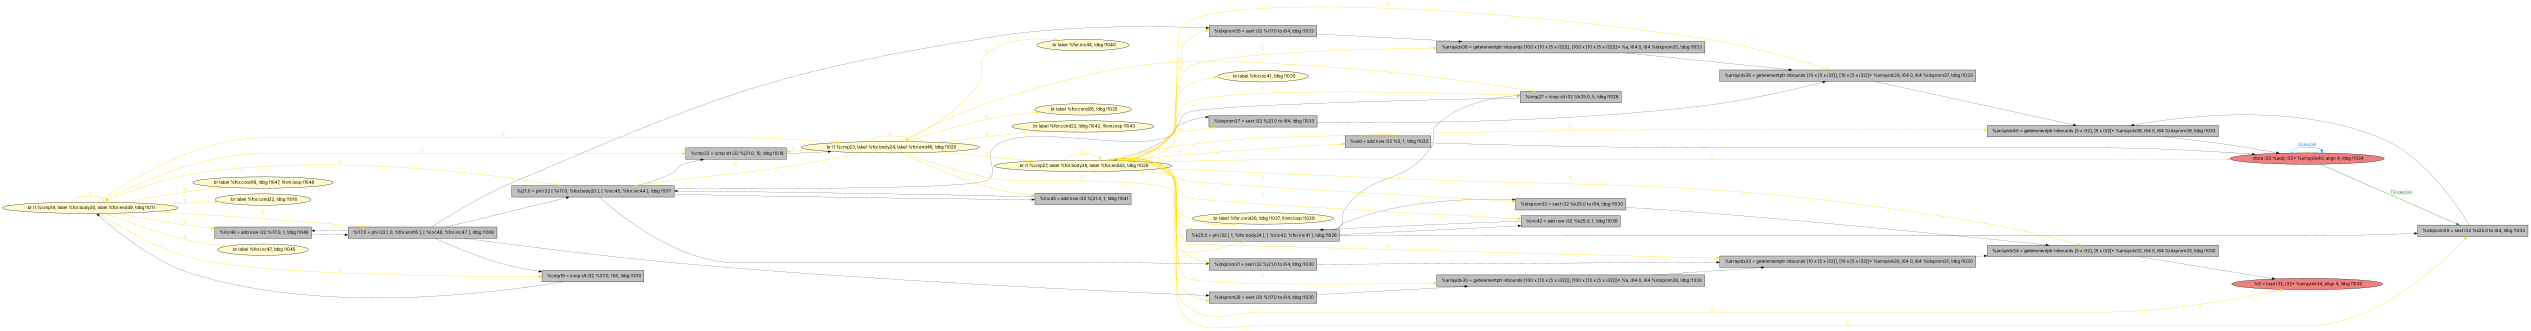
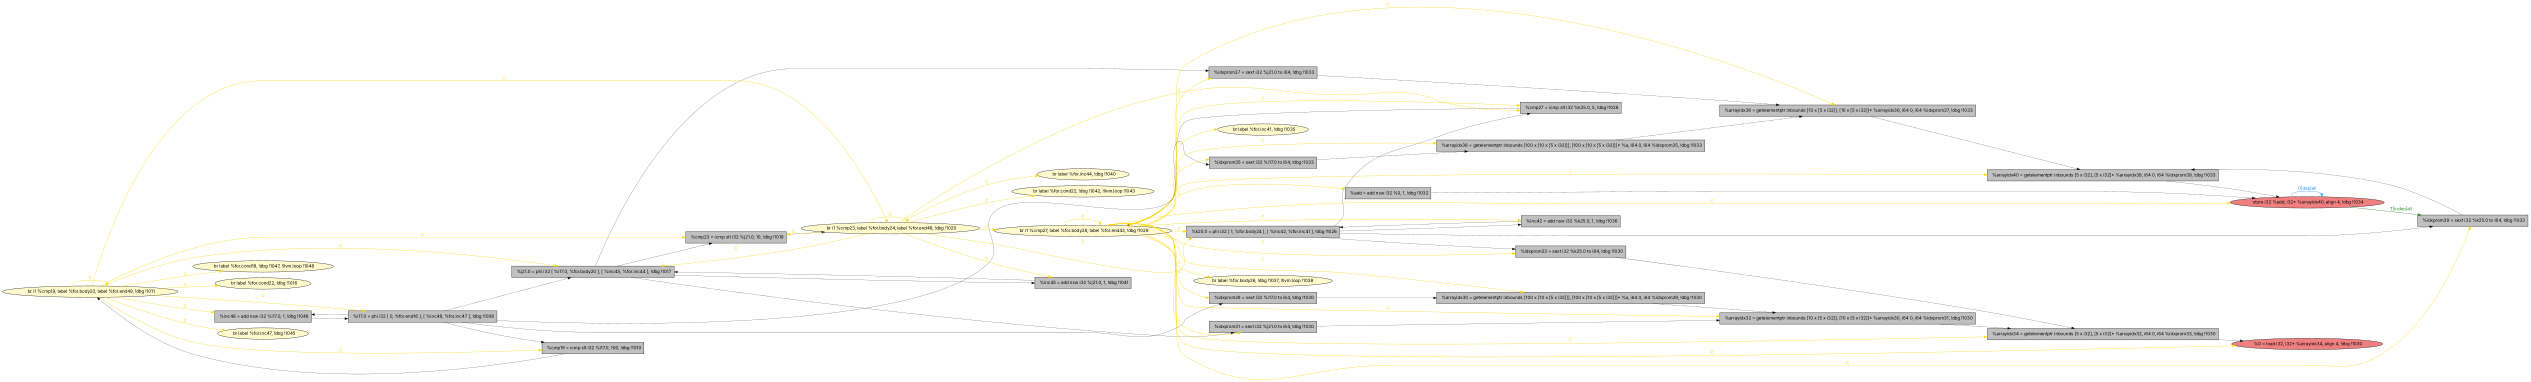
  digraph {
    fontname=Inter
    rankdir=LR
    node [fillcolor=grey fontname=Inter shape=rectangle style=filled]
    edge [color=gold fontcolor=gold fontname=Inter penwidth=1.0 style=solid]
    n1 [label="  %j21.0 = phi i32 [ %i17.0, %for.body20 ], [ %inc45, %for.inc44 ], !dbg !1017"]
    n2 [label="  %idxprom31 = sext i32 %j21.0 to i64, !dbg !1030"]
    n3 [label="  %cmp23 = icmp slt i32 %j21.0, 10, !dbg !1019"]
    n4 [label="  %inc45 = add nsw i32 %j21.0, 1, !dbg !1041"]
    n5 [label="  %idxprom37 = sext i32 %j21.0 to i64, !dbg !1033"]
    n6 [label="  %arrayidx32 = getelementptr inbounds [10 x [5 x i32]], [10 x [5 x i32]]* %arrayidx30, i64 0, i64 %idxprom31, !dbg !1030"]
    n7 [fillcolor=lemonchiffon label="  br i1 %cmp23, label %for.body24, label %for.end46, !dbg !1020" shape=ellipse]
    n8 [label="  %arrayidx38 = getelementptr inbounds [10 x [5 x i32]], [10 x [5 x i32]]* %arrayidx36, i64 0, i64 %idxprom37, !dbg !1033"]
    n9 [label="  %arrayidx30 = getelementptr inbounds [100 x [10 x [5 x i32]]], [100 x [10 x [5 x i32]]]* %a, i64 0, i64 %idxprom29, !dbg !1030"]
    n10 [label="  %arrayidx34 = getelementptr inbounds [5 x i32], [5 x i32]* %arrayidx32, i64 0, i64 %idxprom33, !dbg !1030"]
    n11 [label="  %arrayidx40 = getelementptr inbounds [5 x i32], [5 x i32]* %arrayidx38, i64 0, i64 %idxprom39, !dbg !1033"]
    n12 [fillcolor=lightcoral label="  store i32 %add, i32* %arrayidx40, align 4, !dbg !1034" shape=ellipse]
    n13 [label="  %idxprom39 = sext i32 %k25.0 to i64, !dbg !1033"]
-   n14 [fillcolor=lemonchiffon label="  br label %for.cond26, !dbg !1037, !llvm.loop !1038" shape=ellipse]
+   n14 [fillcolor=lemonchiffon label="br label %for.body26, !dbg !1037, !llvm.loop !1038" shape=ellipse]
    n15 [fillcolor=lemonchiffon label="  br label %for.cond22, !dbg !1042, !llvm.loop !1043" shape=ellipse]
    n16 [label="  %k25.0 = phi i32 [ 1, %for.body24 ], [ %inc42, %for.inc41 ], !dbg !1026"]
    n17 [label="  %cmp27 = icmp slt i32 %k25.0, 5, !dbg !1028"]
    n18 [fillcolor=lemonchiffon label="  br label %for.inc44, !dbg !1040" shape=ellipse]
    n19 [fillcolor=lemonchiffon label="  br i1 %cmp27, label %for.body28, label %for.end43, !dbg !1029" shape=ellipse]
-   n20 [fillcolor=lemonchiffon label="  br label %for.cond26, !dbg !1025" shape=ellipse]
    n21 [label="  %idxprom33 = sext i32 %k25.0 to i64, !dbg !1030"]
    n22 [fillcolor=lightcoral label="  %0 = load i32, i32* %arrayidx34, align 4, !dbg !1030" shape=ellipse]
    n23 [label="  %idxprom35 = sext i32 %i17.0 to i64, !dbg !1033"]
    n24 [label="  %arrayidx36 = getelementptr inbounds [100 x [10 x [5 x i32]]], [100 x [10 x [5 x i32]]]* %a, i64 0, i64 %idxprom35, !dbg !1033"]
    n25 [fillcolor=lemonchiffon label="  br label %for.cond18, !dbg !1047, !llvm.loop !1048" shape=ellipse]
    n26 [label="  %idxprom29 = sext i32 %i17.0 to i64, !dbg !1030"]
    n27 [label="  %inc42 = add nsw i32 %k25.0, 1, !dbg !1036"]
    n28 [fillcolor=lemonchiffon label="  br i1 %cmp19, label %for.body20, label %for.end49, !dbg !1011" shape=ellipse]
    n29 [fillcolor=lemonchiffon label="  br label %for.cond22, !dbg !1016" shape=ellipse]
    n30 [label="  %inc48 = add nsw i32 %i17.0, 1, !dbg !1046"]
    n31 [label="  %cmp19 = icmp slt i32 %i17.0, 100, !dbg !1010"]
    n32 [fillcolor=lemonchiffon label="  br label %for.inc47, !dbg !1045" shape=ellipse]
    n33 [label="  %i17.0 = phi i32 [ 0, %for.end16 ], [ %inc48, %for.inc47 ], !dbg !1008"]
    n34 [label="  %add = add nsw i32 %0, 1, !dbg !1032"]
    n35 [fillcolor=lemonchiffon label="  br label %for.inc41, !dbg !1035" shape=ellipse]
    n1 -> n2 [color=black fontcolor=black penwidth=0.5]
    n1 -> n3 [color=black fontcolor=black penwidth=0.5]
    n1 -> n4 [color=black fontcolor=black penwidth=0.5]
    n1 -> n5 [color=black fontcolor=black penwidth=0.5]
    n2 -> n6 [color=black fontcolor=black penwidth=0.5]
    n3 -> n7 [color=black fontcolor=black penwidth=0.5]
    n4 -> n1 [color=black fontcolor=black penwidth=0.5]
    n5 -> n8 [color=black fontcolor=black penwidth=0.5]
    n6 -> n10 [color=black fontcolor=black penwidth=0.5]
    n7 -> n1 [label=C]
    n7 -> n3 [label=C]
    n7 -> n4 [label=C]
    n7 -> n7 [label=C]
    n7 -> n15 [label=C]
    n7 -> n16 [label=C]
    n7 -> n17 [label=C]
    n7 -> n18 [label=C]
    n7 -> n19 [label=C]
-   n7 -> n20 [label=C]
    n8 -> n11 [color=black fontcolor=black penwidth=0.5]
    n9 -> n6 [color=black fontcolor=black penwidth=0.5]
    n10 -> n22 [color=black fontcolor=black penwidth=0.5]
    n11 -> n12 [color=black fontcolor=black penwidth=0.5]
    n12 -> n12 [color=dodgerblue fontcolor=dodgerblue label="O|dep|all"]
    n12 -> n13 [color=forestgreen fontcolor=forestgreen label="T|indep|all"]
    n13 -> n11 [color=black fontcolor=black penwidth=0.5]
    n16 -> n13 [color=black fontcolor=black penwidth=0.5]
    n16 -> n17 [color=black fontcolor=black penwidth=0.5]
    n16 -> n21 [color=black fontcolor=black penwidth=0.5]
    n16 -> n27 [color=black fontcolor=black penwidth=0.5]
    n17 -> n19 [color=black fontcolor=black penwidth=0.5]
    n19 -> n2 [label=C]
    n19 -> n5 [label=C]
    n19 -> n6 [label=C]
    n19 -> n8 [label=C]
    n19 -> n9 [label=C]
    n19 -> n10 [label=C]
    n19 -> n11 [label=C]
    n19 -> n12 [label=C]
    n19 -> n13 [label=C]
    n19 -> n14 [label=C]
    n19 -> n16 [label=C]
    n19 -> n17 [label=C]
    n19 -> n19 [label=C]
    n19 -> n21 [label=C]
    n19 -> n22 [label=C]
    n19 -> n23 [label=C]
    n19 -> n24 [label=C]
    n19 -> n26 [label=C]
    n19 -> n27 [label=C]
    n19 -> n34 [label=C]
    n19 -> n35 [label=C]
    n21 -> n10 [color=black fontcolor=black penwidth=0.5]
    n23 -> n24 [color=black fontcolor=black penwidth=0.5]
    n24 -> n8 [color=black fontcolor=black penwidth=0.5]
    n26 -> n9 [color=black fontcolor=black penwidth=0.5]
    n27 -> n16 [color=black fontcolor=black penwidth=0.5]
    n28 -> n1 [label=C]
    n28 -> n3 [label=C]
    n28 -> n7 [label=C]
    n28 -> n25 [label=C]
    n28 -> n28 [label=C]
    n28 -> n29 [label=C]
    n28 -> n30 [label=C]
    n28 -> n31 [label=C]
    n28 -> n32 [label=C]
    n28 -> n33 [label=C]
    n30 -> n33 [color=black fontcolor=black penwidth=0.5]
    n31 -> n28 [color=black fontcolor=black penwidth=0.5]
    n33 -> n1 [color=black fontcolor=black penwidth=0.5]
    n33 -> n23 [color=black fontcolor=black penwidth=0.5]
    n33 -> n26 [color=black fontcolor=black penwidth=0.5]
    n33 -> n30 [color=black fontcolor=black penwidth=0.5]
    n33 -> n31 [color=black fontcolor=black penwidth=0.5]
    n34 -> n12 [color=black fontcolor=black penwidth=0.5]
  }
